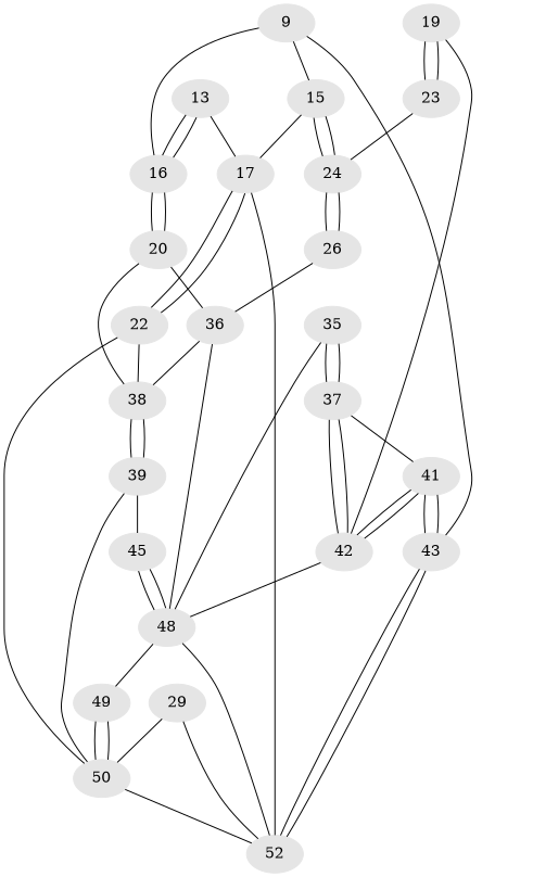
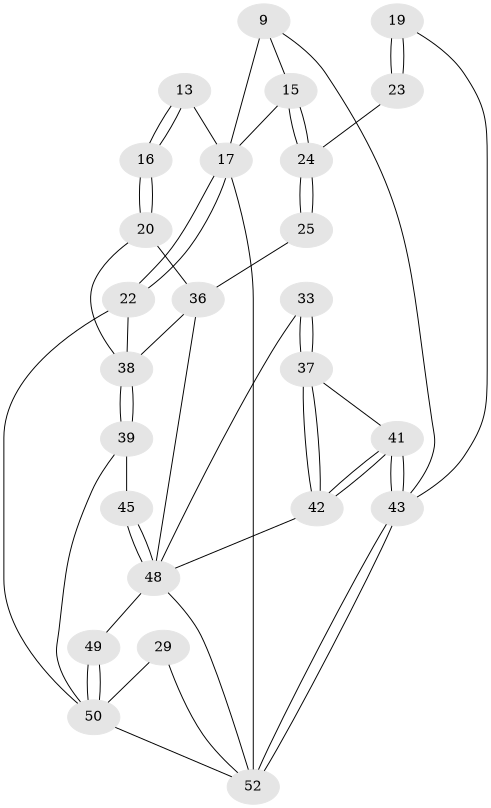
  graph {
    node [color=gray90 style=filled]
    9 [super="+8"]
    15
    17 [super="+14"]
    43 [super="+6"]
    19 [super="+3"]
    23
    24
    22
    52 [super="+51+44"]
    13
    16
    20
-   25 [label=26]
+   25
    36 [super="+26"]
    38 [super="+21"]
    50 [super="+28+27+40"]
    48 [super="+47+46+35"]
    39
    37 [super="+31+32"]
    41 [super="+30"]
    42
    29
-   33 [label=35]
+   33
    49
    45
    9 -- 15
-   9 -- 16
+   9 -- 17
    9 -- 43
    15 -- 17
    15 -- 24
    15 -- 24
    17 -- 22
    17 -- 22
    17 -- 52 [weight=2]
    43 -- 52 [weight=3]
    43 -- 52
-   19 -- 42
+   19 -- 43
    19 -- 23 [weight=2]
    19 -- 23
    23 -- 24
    24 -- 25
    24 -- 25
    22 -- 38
    22 -- 50
    13 -- 17 [weight=2]
    13 -- 16
    13 -- 16
    16 -- 20
    16 -- 20
    20 -- 36
    20 -- 38
    25 -- 36
    36 -- 38
    36 -- 48
    38 -- 39
    38 -- 39
    50 -- 52
    48 -- 52
    48 -- 49
    39 -- 50
    39 -- 45
    37 -- 41
    37 -- 42
    37 -- 42
    41 -- 43 [weight=2]
    41 -- 43
    41 -- 42
    41 -- 42
    42 -- 48
    29 -- 52 [weight=2]
    29 -- 50
    33 -- 48
    33 -- 37 [weight=2]
    33 -- 37
    49 -- 50 [weight=2]
    49 -- 50
    45 -- 48 [weight=2]
    45 -- 48
  }
